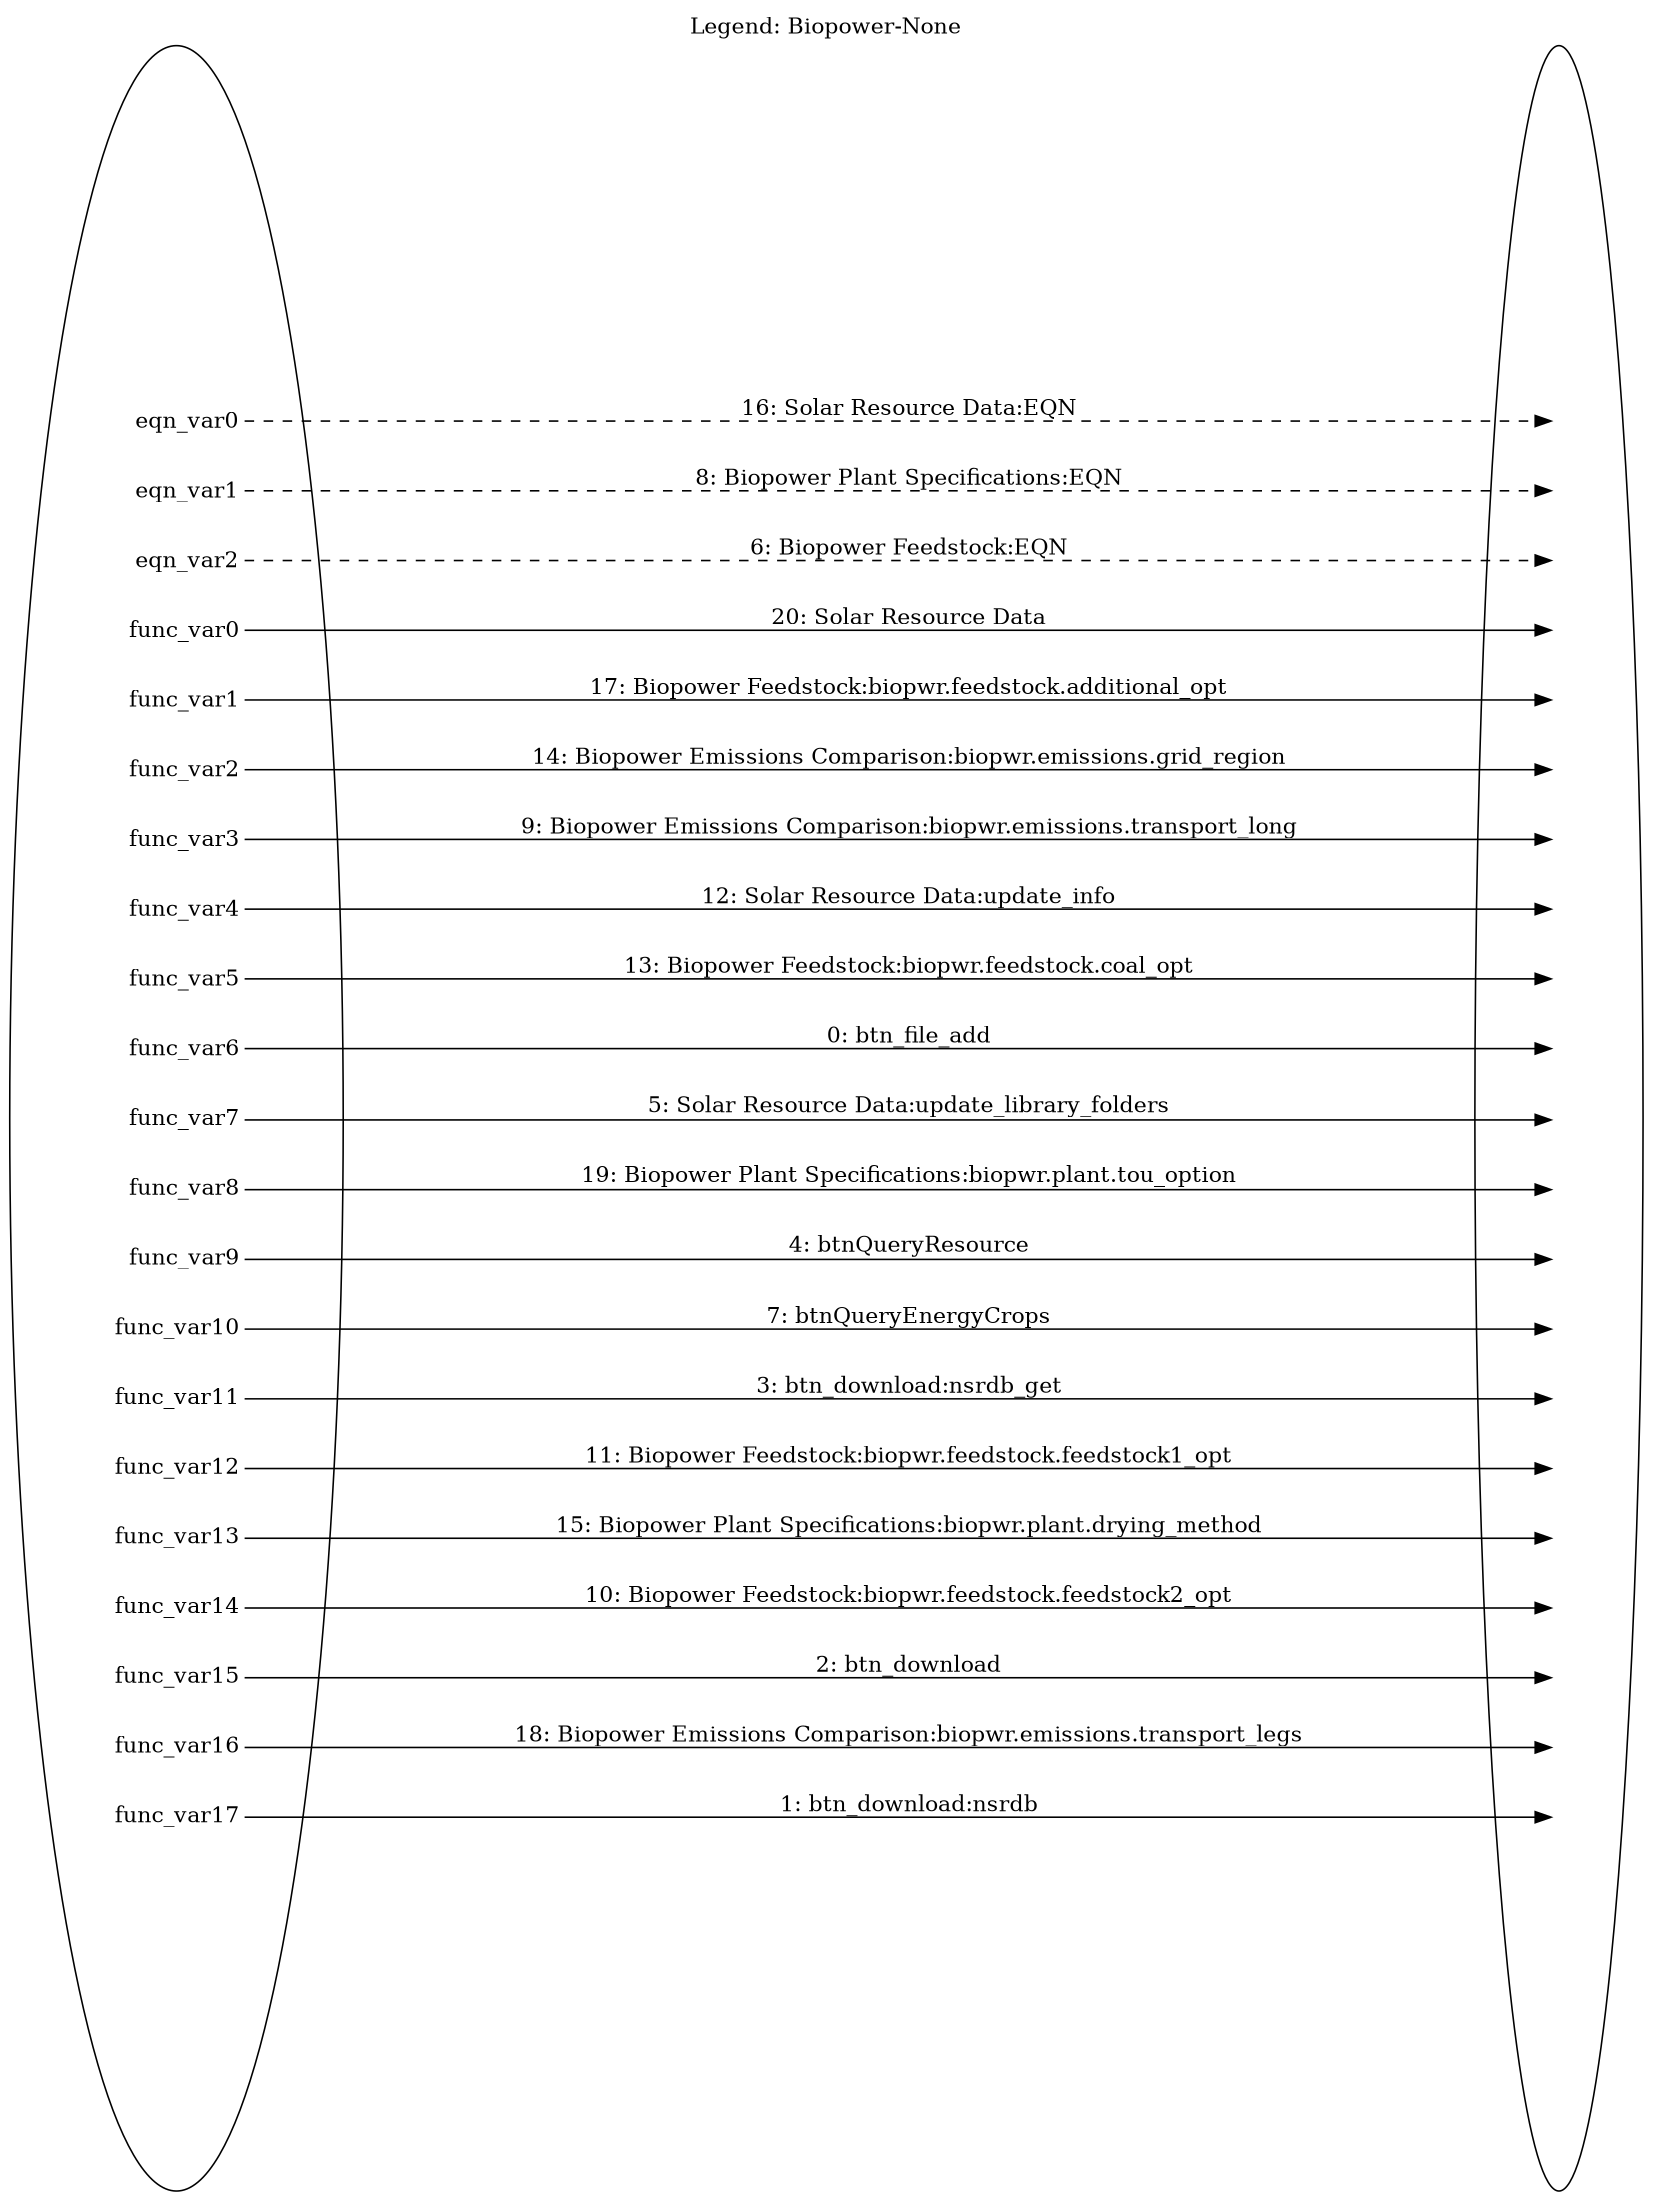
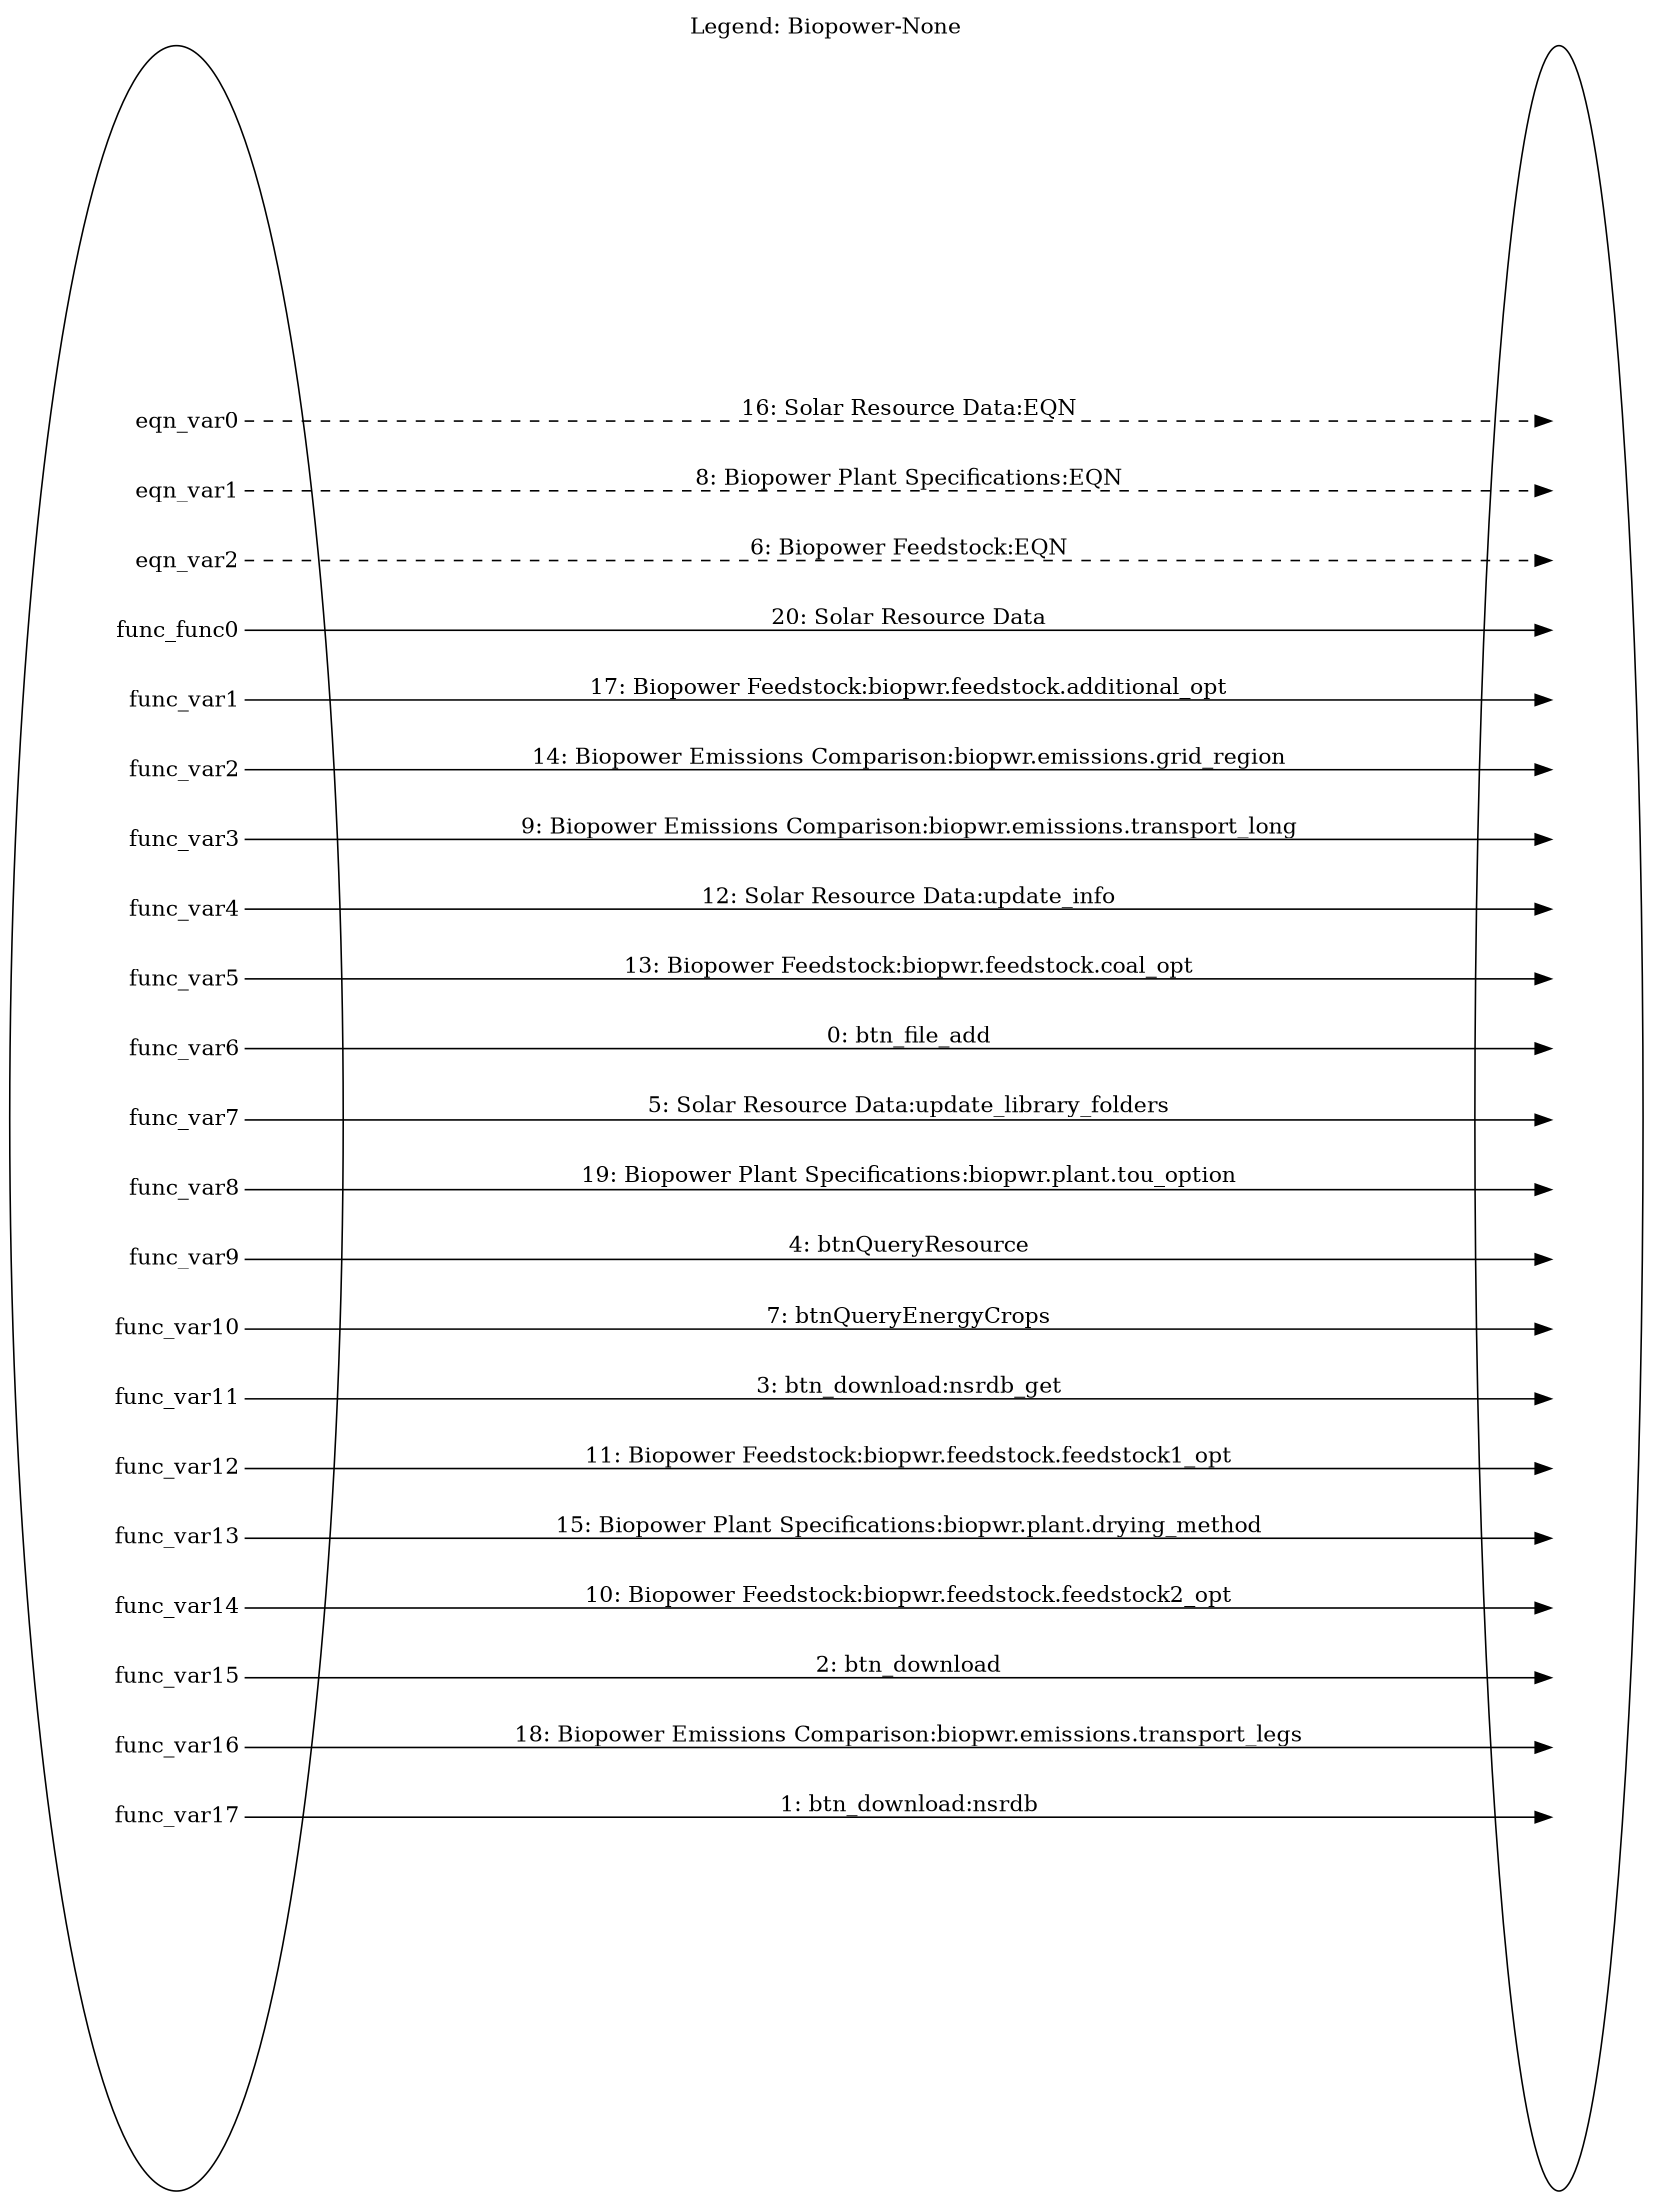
  digraph {
    label="Legend: Biopower-None"
    labelloc=top
    rankdir=LR
    ranksep=3
-   n1 [label=<<table border="0" cellpadding="2" cellspacing="25" cellborder="0"> 	<tr><td align="right" port="e0">eqn_var0</td></tr> 	<tr><td align="right" port="e1">eqn_var1</td></tr> 	<tr><td align="right" port="e2">eqn_var2</td></tr> 	<tr><td align="right" port="o0">func_var0</td></tr> 	<tr><td align="right" port="o1">func_var1</td></tr> 	<tr><td align="right" port="o2">func_var2</td></tr> 	<tr><td align="right" port="o3">func_var3</td></tr> 	<tr><td align="right" port="o4">func_var4</td></tr> 	<tr><td align="right" port="o5">func_var5</td></tr> 	<tr><td align="right" port="o6">func_var6</td></tr> 	<tr><td align="right" port="o7">func_var7</td></tr> 	<tr><td align="right" port="o8">func_var8</td></tr> 	<tr><td align="right" port="o9">func_var9</td></tr> 	<tr><td align="right" port="o10">func_var10</td></tr> 	<tr><td align="right" port="o11">func_var11</td></tr> 	<tr><td align="right" port="o12">func_var12</td></tr> 	<tr><td align="right" port="o13">func_var13</td></tr> 	<tr><td align="right" port="o14">func_var14</td></tr> 	<tr><td align="right" port="o15">func_var15</td></tr> 	<tr><td align="right" port="o16">func_var16</td></tr> 	<tr><td align="right" port="o17">func_var17</td></tr> 	</table>>]
+   n1 [label=<<table border="0" cellpadding="2" cellspacing="25" cellborder="0"> 	<tr><td align="right" port="e0">eqn_var0</td></tr> 	<tr><td align="right" port="e1">eqn_var1</td></tr> 	<tr><td align="right" port="e2">eqn_var2</td></tr> 	<tr><td align="right" port="o0">func_func0</td></tr> 	<tr><td align="right" port="o1">func_var1</td></tr> 	<tr><td align="right" port="o2">func_var2</td></tr> 	<tr><td align="right" port="o3">func_var3</td></tr> 	<tr><td align="right" port="o4">func_var4</td></tr> 	<tr><td align="right" port="o5">func_var5</td></tr> 	<tr><td align="right" port="o6">func_var6</td></tr> 	<tr><td align="right" port="o7">func_var7</td></tr> 	<tr><td align="right" port="o8">func_var8</td></tr> 	<tr><td align="right" port="o9">func_var9</td></tr> 	<tr><td align="right" port="o10">func_var10</td></tr> 	<tr><td align="right" port="o11">func_var11</td></tr> 	<tr><td align="right" port="o12">func_var12</td></tr> 	<tr><td align="right" port="o13">func_var13</td></tr> 	<tr><td align="right" port="o14">func_var14</td></tr> 	<tr><td align="right" port="o15">func_var15</td></tr> 	<tr><td align="right" port="o16">func_var16</td></tr> 	<tr><td align="right" port="o17">func_var17</td></tr> 	</table>>]
    n2 [label=<<table border="0" cellpadding="2" cellspacing="25" cellborder="0"> 	<tr><td port="e0">&nbsp;</td></tr> 	<tr><td port="e1">&nbsp;</td></tr> 	<tr><td port="e2">&nbsp;</td></tr> 	<tr><td port="o0">&nbsp;</td></tr> 	<tr><td port="o1">&nbsp;</td></tr> 	<tr><td port="o2">&nbsp;</td></tr> 	<tr><td port="o3">&nbsp;</td></tr> 	<tr><td port="o4">&nbsp;</td></tr> 	<tr><td port="o5">&nbsp;</td></tr> 	<tr><td port="o6">&nbsp;</td></tr> 	<tr><td port="o7">&nbsp;</td></tr> 	<tr><td port="o8">&nbsp;</td></tr> 	<tr><td port="o9">&nbsp;</td></tr> 	<tr><td port="o10">&nbsp;</td></tr> 	<tr><td port="o11">&nbsp;</td></tr> 	<tr><td port="o12">&nbsp;</td></tr> 	<tr><td port="o13">&nbsp;</td></tr> 	<tr><td port="o14">&nbsp;</td></tr> 	<tr><td port="o15">&nbsp;</td></tr> 	<tr><td port="o16">&nbsp;</td></tr> 	<tr><td port="o17">&nbsp;</td></tr> 	</table>>]
    n1 -> n2 [headport="e0:w" label="16: Solar Resource Data:EQN" style=dashed tailport="e0:e"]
    n1 -> n2 [headport="e1:w" label="8: Biopower Plant Specifications:EQN" style=dashed tailport="e1:e"]
    n1 -> n2 [headport="e2:w" label="6: Biopower Feedstock:EQN" style=dashed tailport="e2:e"]
    n1 -> n2 [headport="o0:w" label="20: Solar Resource Data" tailport="o0:e"]
    n1 -> n2 [headport="o1:w" label="17: Biopower Feedstock:biopwr.feedstock.additional_opt" tailport="o1:e"]
    n1 -> n2 [headport="o2:w" label="14: Biopower Emissions Comparison:biopwr.emissions.grid_region" tailport="o2:e"]
    n1 -> n2 [headport="o3:w" label="9: Biopower Emissions Comparison:biopwr.emissions.transport_long" tailport="o3:e"]
    n1 -> n2 [headport="o4:w" label="12: Solar Resource Data:update_info" tailport="o4:e"]
    n1 -> n2 [headport="o5:w" label="13: Biopower Feedstock:biopwr.feedstock.coal_opt" tailport="o5:e"]
    n1 -> n2 [headport="o6:w" label="0: btn_file_add" tailport="o6:e"]
    n1 -> n2 [headport="o7:w" label="5: Solar Resource Data:update_library_folders" tailport="o7:e"]
    n1 -> n2 [headport="o8:w" label="19: Biopower Plant Specifications:biopwr.plant.tou_option" tailport="o8:e"]
    n1 -> n2 [headport="o9:w" label="4: btnQueryResource" tailport="o9:e"]
    n1 -> n2 [headport="o10:w" label="7: btnQueryEnergyCrops" tailport="o10:e"]
    n1 -> n2 [headport="o11:w" label="3: btn_download:nsrdb_get" tailport="o11:e"]
    n1 -> n2 [headport="o12:w" label="11: Biopower Feedstock:biopwr.feedstock.feedstock1_opt" tailport="o12:e"]
    n1 -> n2 [headport="o13:w" label="15: Biopower Plant Specifications:biopwr.plant.drying_method" tailport="o13:e"]
    n1 -> n2 [headport="o14:w" label="10: Biopower Feedstock:biopwr.feedstock.feedstock2_opt" tailport="o14:e"]
    n1 -> n2 [headport="o15:w" label="2: btn_download" tailport="o15:e"]
    n1 -> n2 [headport="o16:w" label="18: Biopower Emissions Comparison:biopwr.emissions.transport_legs" tailport="o16:e"]
    n1 -> n2 [headport="o17:w" label="1: btn_download:nsrdb" tailport="o17:e"]
  }
